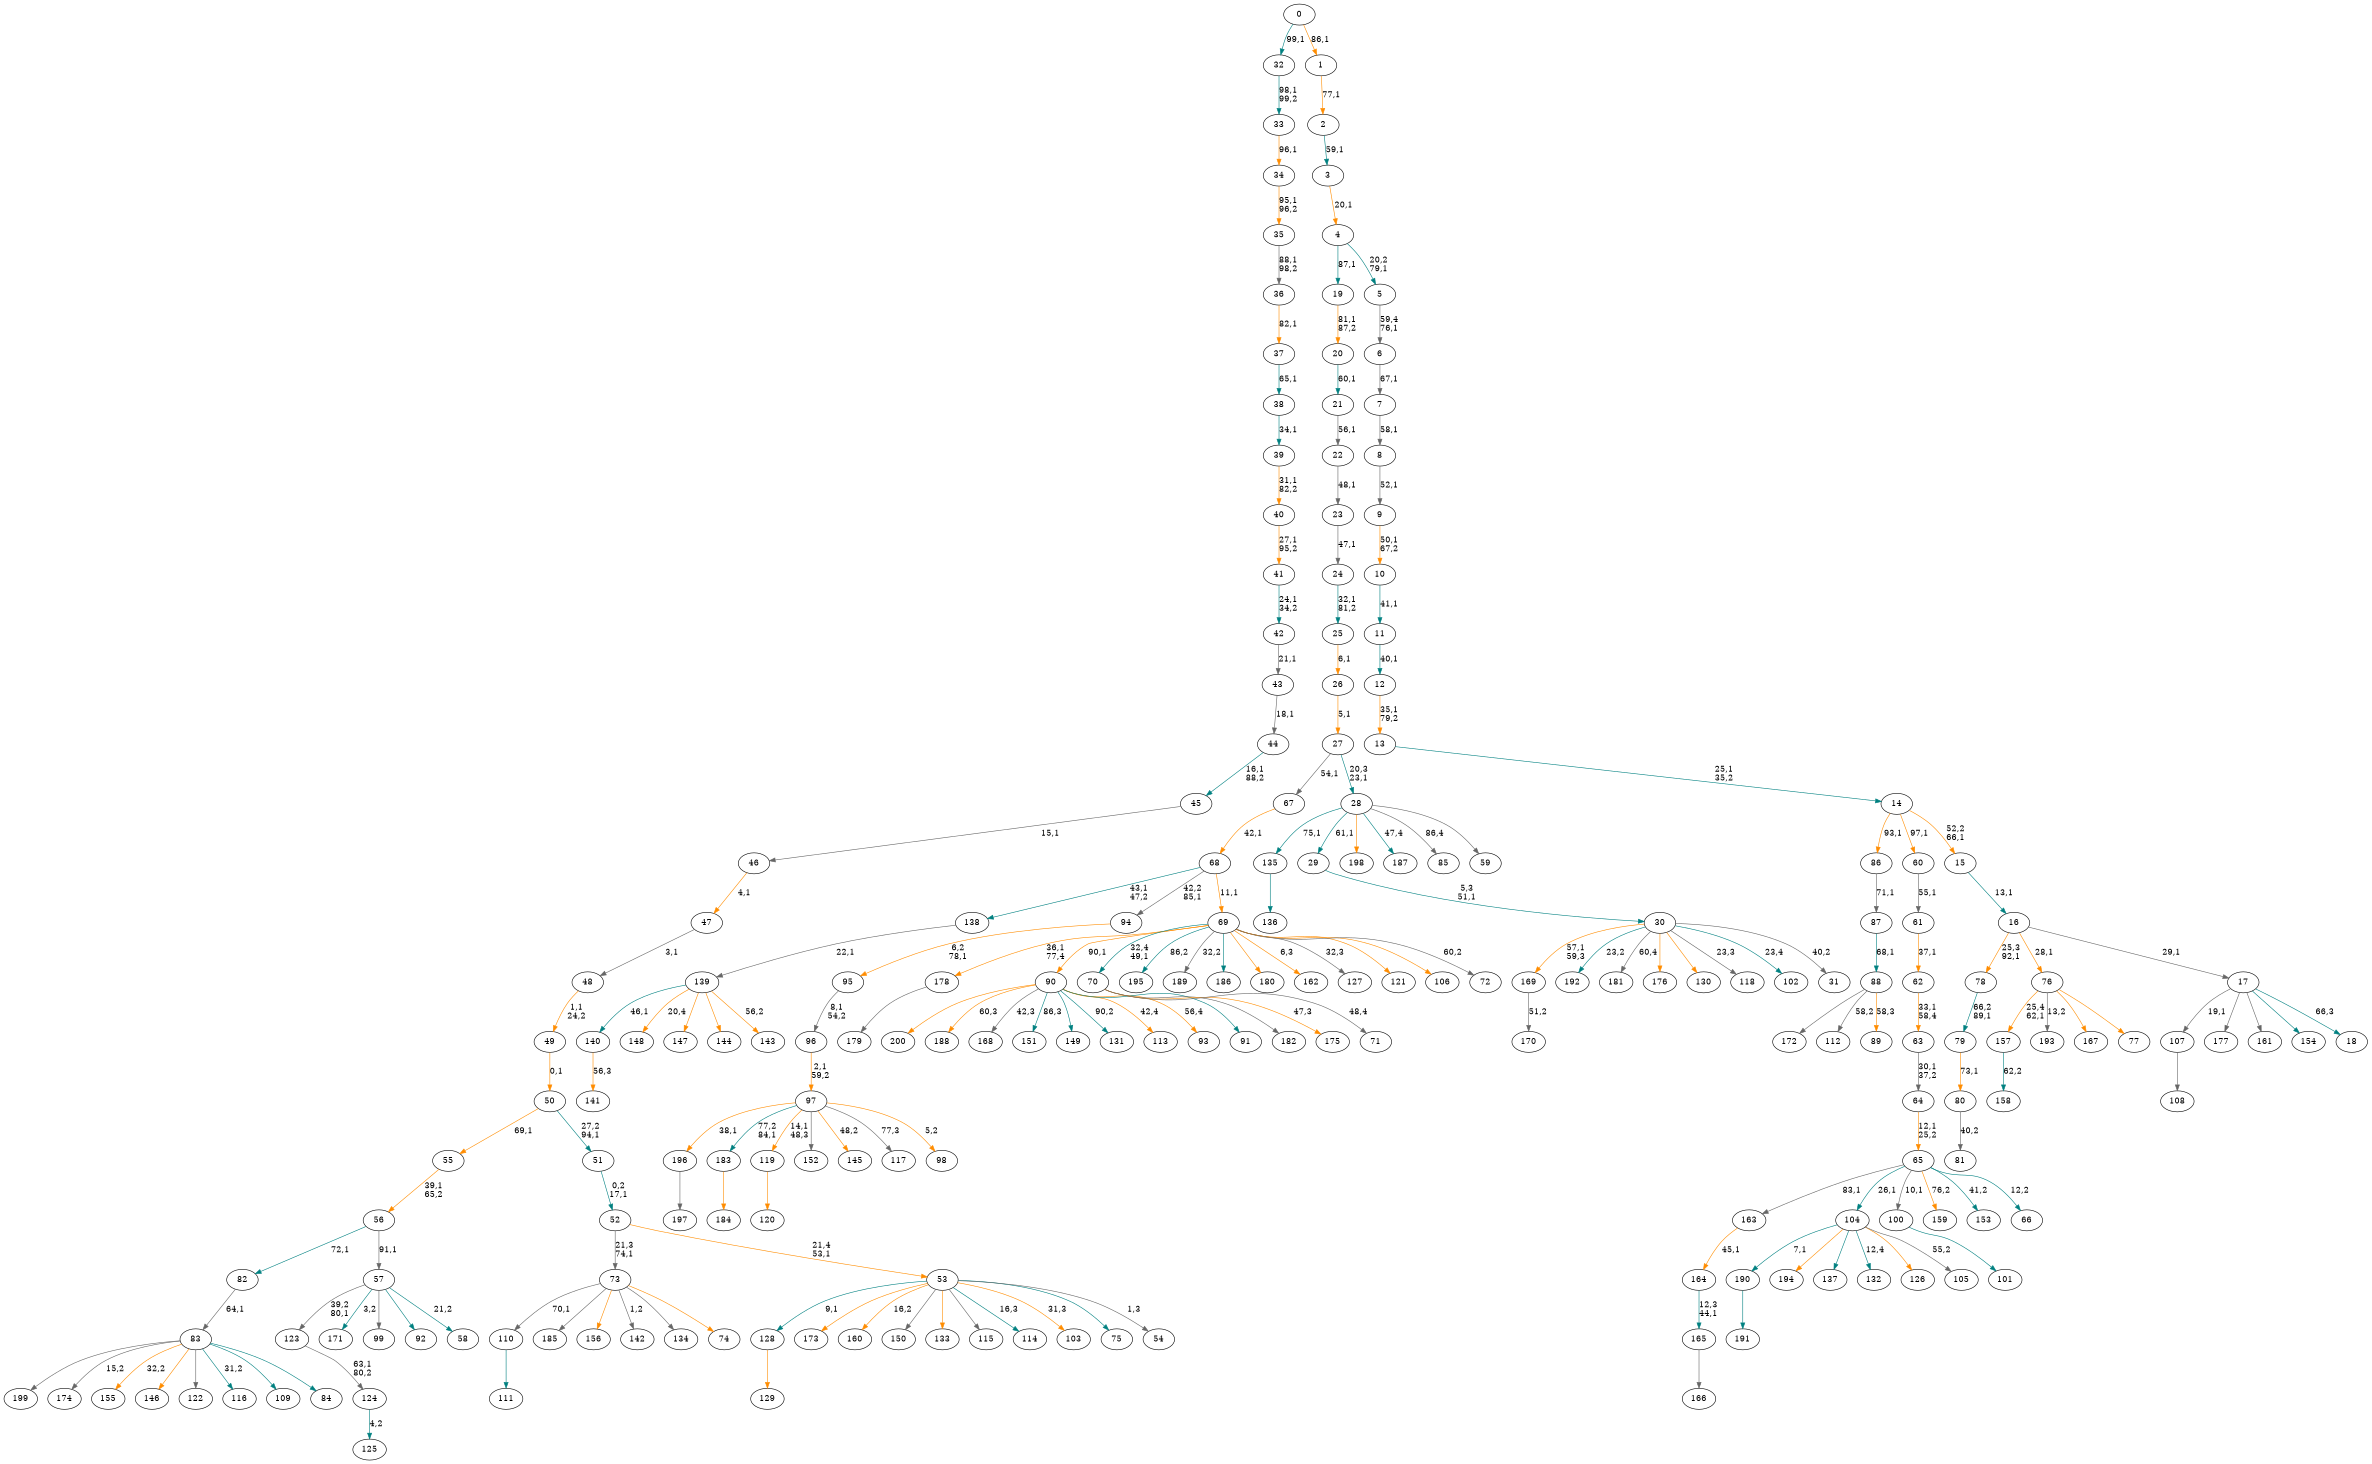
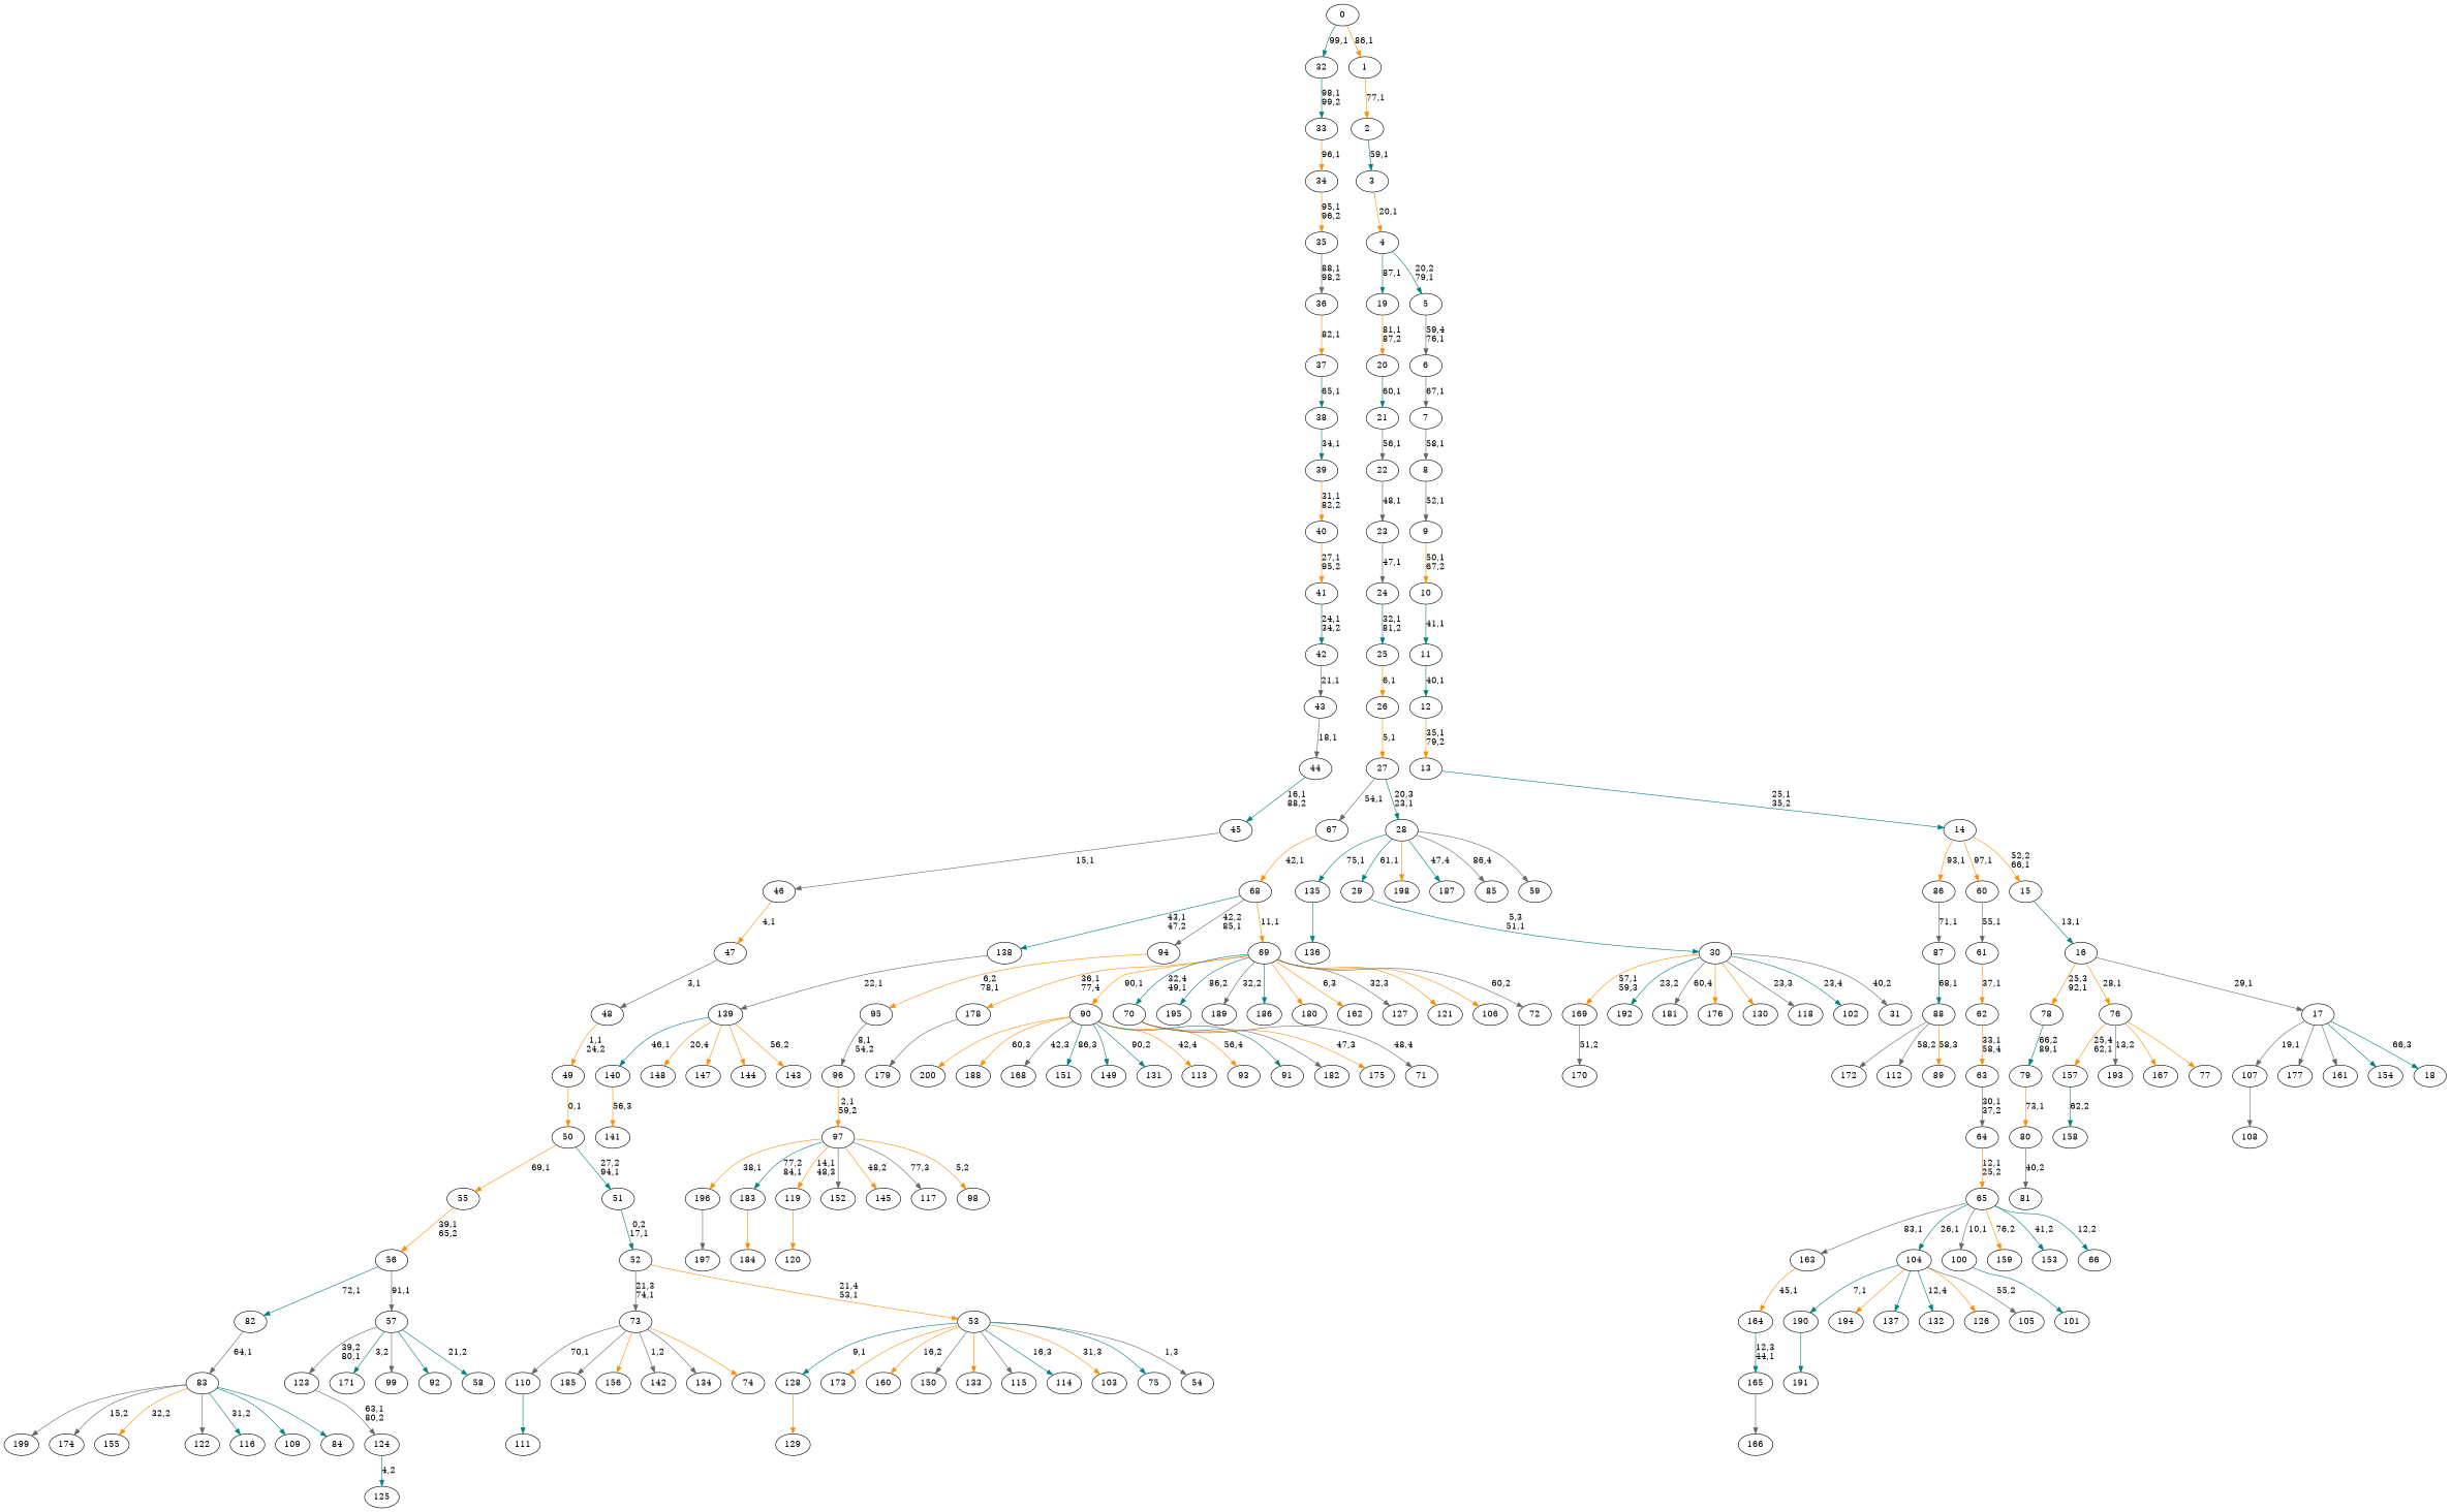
  digraph {
    edge [color=darkorange]
    196
    197
    190
    191
    183
    184
    178
    179
    169
    170
    165
    166
    164
    163
    157
    158
    140
    141
    139
    148
    147
    144
    143
    138
    135
    136
    128
    129
    124
    125
    123
    119
    120
    110
    111
    107
    108
    104
    194
    137
    132
    126
    105
    100
    101
    97
    152
    145
    117
    98
    96
    95
    94
    90
    200
    188
    168
    151
    149
    131
    113
    93
    91
    88
    172
    112
    89
    87
    86
    83
    199
    174
    155
-   146
    122
    116
    109
    84
    82
    80
    81
    79
    78
    76
    193
    167
    77
    73
    185
    156
    142
    134
    74
    70
    182
    175
    71
    69
    195
    189
    186
    180
    162
    127
    121
    106
    72
    68
    67
    65
    159
    153
    66
    64
    63
    62
    61
    60
    57
    171
    99
    92
    58
    56
    55
    53
    173
    160
    150
    133
    115
    114
    103
    75
    54
    52
    51
    50
    49
    48
    47
    46
    45
    44
    43
    42
    41
    40
    39
    38
    37
    36
    35
    34
    33
    32
    30
    192
    181
    176
    130
    118
    102
    31
    29
    28
    198
    187
    85
    59
    27
    26
    25
    24
    23
    22
    21
    20
    19
    17
    177
    161
    154
    18
    16
    15
    14
    13
    12
    11
    10
    9
    8
    7
    6
    5
    4
    3
    2
    1
    0
    196 -> 197 [color=gray40]
    190 -> 191 [color=teal]
    183 -> 184
    178 -> 179 [color=gray40]
    169 -> 170 [color=gray40 label="51,2"]
    165 -> 166 [color=gray40]
    164 -> 165 [color=teal label="12,3\n44,1"]
    163 -> 164 [label="45,1"]
    157 -> 158 [color=teal label="62,2"]
    140 -> 141 [label="56,3"]
    139 -> 140 [color=teal label="46,1"]
    139 -> 148 [label="20,4"]
    139 -> 147
    139 -> 144
    139 -> 143 [label="56,2"]
    138 -> 139 [color=gray40 label="22,1"]
    135 -> 136 [color=teal]
    128 -> 129
    124 -> 125 [color=teal label="4,2"]
    123 -> 124 [color=gray40 label="63,1\n80,2"]
    119 -> 120
    110 -> 111 [color=teal]
    107 -> 108 [color=gray40]
    104 -> 190 [color=teal label="7,1"]
    104 -> 194
    104 -> 137 [color=teal]
    104 -> 132 [color=teal label="12,4"]
    104 -> 126
    104 -> 105 [color=gray40 label="55,2"]
    100 -> 101 [color=teal]
    97 -> 196 [label="38,1"]
    97 -> 183 [color=teal label="77,2\n84,1"]
    97 -> 119 [label="14,1\n48,3"]
    97 -> 152 [color=gray40]
    97 -> 145 [label="48,2"]
    97 -> 117 [color=gray40 label="77,3"]
    97 -> 98 [label="5,2"]
    96 -> 97 [label="2,1\n59,2"]
    95 -> 96 [color=gray40 label="8,1\n54,2"]
    94 -> 95 [label="6,2\n78,1"]
    90 -> 200
    90 -> 188 [label="60,3"]
    90 -> 168 [color=gray40 label="42,3"]
    90 -> 151 [color=teal label="86,3"]
    90 -> 149 [color=teal]
    90 -> 131 [color=teal label="90,2"]
    90 -> 113 [label="42,4"]
    90 -> 93 [label="56,4"]
    90 -> 91 [color=teal]
    88 -> 172 [color=gray40]
    88 -> 112 [color=gray40 label="58,2"]
    88 -> 89 [label="58,3"]
    87 -> 88 [color=teal label="68,1"]
    86 -> 87 [color=gray40 label="71,1"]
    83 -> 199 [color=gray40]
    83 -> 174 [color=gray40 label="15,2"]
    83 -> 155 [label="32,2"]
-   83 -> 146
    83 -> 122 [color=gray40]
    83 -> 116 [color=teal label="31,2"]
    83 -> 109 [color=teal]
    83 -> 84 [color=teal]
    82 -> 83 [color=gray40 label="64,1"]
    80 -> 81 [color=gray40 label="40,2"]
    79 -> 80 [label="73,1"]
    78 -> 79 [color=teal label="66,2\n89,1"]
    76 -> 157 [label="25,4\n62,1"]
    76 -> 193 [color=gray40 label="13,2"]
    76 -> 167
    76 -> 77
    73 -> 110 [color=gray40 label="70,1"]
    73 -> 185 [color=gray40]
    73 -> 156
    73 -> 142 [color=gray40 label="1,2"]
    73 -> 134 [color=gray40]
    73 -> 74
    70 -> 182 [color=gray40]
    70 -> 175 [label="47,3"]
    70 -> 71 [color=gray40 label="48,4"]
    69 -> 178 [label="36,1\n77,4"]
    69 -> 90 [label="90,1"]
    69 -> 70 [color=teal label="32,4\n49,1"]
    69 -> 195 [color=teal label="86,2"]
    69 -> 189 [color=gray40 label="32,2"]
    69 -> 186 [color=teal]
    69 -> 180
    69 -> 162 [label="6,3"]
    69 -> 127 [color=gray40 label="32,3"]
    69 -> 121
    69 -> 106
    69 -> 72 [color=gray40 label="60,2"]
    68 -> 138 [color=teal label="43,1\n47,2"]
    68 -> 94 [color=gray40 label="42,2\n85,1"]
    68 -> 69 [label="11,1"]
    67 -> 68 [label="42,1"]
    65 -> 163 [color=gray40 label="83,1"]
    65 -> 104 [color=teal label="26,1"]
    65 -> 100 [color=gray40 label="10,1"]
    65 -> 159 [label="76,2"]
    65 -> 153 [color=teal label="41,2"]
    65 -> 66 [color=teal label="12,2"]
    64 -> 65 [label="12,1\n25,2"]
    63 -> 64 [color=gray40 label="30,1\n37,2"]
    62 -> 63 [label="33,1\n58,4"]
    61 -> 62 [label="37,1"]
    60 -> 61 [color=gray40 label="55,1"]
    57 -> 123 [color=gray40 label="39,2\n80,1"]
    57 -> 171 [color=teal label="3,2"]
    57 -> 99 [color=gray40]
    57 -> 92 [color=teal]
    57 -> 58 [color=teal label="21,2"]
    56 -> 82 [color=teal label="72,1"]
    56 -> 57 [color=gray40 label="91,1"]
    55 -> 56 [label="39,1\n65,2"]
    53 -> 128 [color=teal label="9,1"]
    53 -> 173
    53 -> 160 [label="16,2"]
    53 -> 150 [color=gray40]
    53 -> 133
    53 -> 115 [color=gray40]
    53 -> 114 [color=teal label="16,3"]
    53 -> 103 [label="31,3"]
    53 -> 75 [color=teal]
    53 -> 54 [color=gray40 label="1,3"]
    52 -> 73 [color=gray40 label="21,3\n74,1"]
    52 -> 53 [label="21,4\n53,1"]
    51 -> 52 [color=teal label="0,2\n17,1"]
    50 -> 55 [label="69,1"]
    50 -> 51 [color=teal label="27,2\n94,1"]
    49 -> 50 [label="0,1"]
    48 -> 49 [label="1,1\n24,2"]
    47 -> 48 [color=gray40 label="3,1"]
    46 -> 47 [label="4,1"]
    45 -> 46 [color=gray40 label="15,1"]
    44 -> 45 [color=teal label="16,1\n88,2"]
    43 -> 44 [color=gray40 label="18,1"]
    42 -> 43 [color=gray40 label="21,1"]
    41 -> 42 [color=teal label="24,1\n34,2"]
    40 -> 41 [label="27,1\n95,2"]
    39 -> 40 [label="31,1\n82,2"]
    38 -> 39 [color=teal label="34,1"]
    37 -> 38 [color=teal label="65,1"]
    36 -> 37 [label="82,1"]
    35 -> 36 [color=gray40 label="88,1\n98,2"]
    34 -> 35 [label="95,1\n96,2"]
    33 -> 34 [label="96,1"]
    32 -> 33 [color=teal label="98,1\n99,2"]
    30 -> 169 [label="57,1\n59,3"]
    30 -> 192 [color=teal label="23,2"]
    30 -> 181 [color=gray40 label="60,4"]
    30 -> 176
    30 -> 130
    30 -> 118 [color=gray40 label="23,3"]
    30 -> 102 [color=teal label="23,4"]
    30 -> 31 [color=gray40 label="40,2"]
    29 -> 30 [color=teal label="5,3\n51,1"]
    28 -> 135 [color=teal label="75,1"]
    28 -> 29 [color=teal label="61,1"]
    28 -> 198
    28 -> 187 [color=teal label="47,4"]
    28 -> 85 [color=gray40 label="86,4"]
    28 -> 59 [color=gray40]
    27 -> 67 [color=gray40 label="54,1"]
    27 -> 28 [color=teal label="20,3\n23,1"]
    26 -> 27 [label="5,1"]
    25 -> 26 [label="6,1"]
    24 -> 25 [color=teal label="32,1\n81,2"]
    23 -> 24 [color=gray40 label="47,1"]
    22 -> 23 [color=gray40 label="48,1"]
    21 -> 22 [color=gray40 label="56,1"]
    20 -> 21 [color=teal label="60,1"]
    19 -> 20 [label="81,1\n87,2"]
    17 -> 107 [color=gray40 label="19,1"]
    17 -> 177 [color=gray40]
    17 -> 161 [color=gray40]
    17 -> 154 [color=teal]
    17 -> 18 [color=teal label="66,3"]
    16 -> 78 [label="25,3\n92,1"]
    16 -> 76 [label="28,1"]
    16 -> 17 [color=gray40 label="29,1"]
    15 -> 16 [color=teal label="13,1"]
    14 -> 86 [label="93,1"]
    14 -> 60 [label="97,1"]
    14 -> 15 [label="52,2\n66,1"]
    13 -> 14 [color=teal label="25,1\n35,2"]
    12 -> 13 [label="35,1\n79,2"]
    11 -> 12 [color=teal label="40,1"]
    10 -> 11 [color=teal label="41,1"]
    9 -> 10 [label="50,1\n67,2"]
    8 -> 9 [color=gray40 label="52,1"]
    7 -> 8 [color=gray40 label="58,1"]
    6 -> 7 [color=gray40 label="67,1"]
    5 -> 6 [color=gray40 label="59,4\n76,1"]
    4 -> 19 [color=teal label="87,1"]
    4 -> 5 [color=teal label="20,2\n79,1"]
    3 -> 4 [label="20,1"]
    2 -> 3 [color=teal label="59,1"]
    1 -> 2 [label="77,1"]
    0 -> 32 [color=teal label="99,1"]
    0 -> 1 [label="86,1"]
  }
